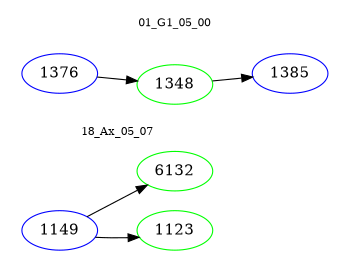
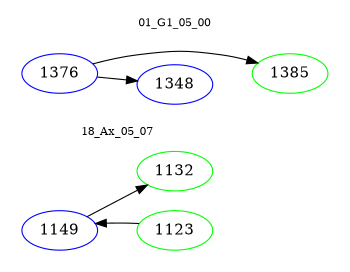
  digraph {
    rankdir=LR
    node [color=green]
    edge [color=black]
    n1 [color=blue label=1149]
    n2 [label=1123]
-   n3 [label=6132]
+   n3 [label=1132]
    n4 [color=blue label=1376]
-   n5 [label=1348]
-   n6 [color=blue label=1385]
+   n5 [color=blue label=1348]
+   n6 [label=1385]
    subgraph cluster_1 {
      color=white
      fontsize=10
      label="18_Ax_05_07"
      n1
      n2
      n3
    }
    subgraph cluster_2 {
      color=white
      fontsize=10
      label="01_G1_05_00"
      n4
      n5
      n6
    }
-   n1 -> n2
+   n2 -> n1
    n1 -> n3
    n4 -> n5
-   n5 -> n6
+   n4 -> n6
  }
